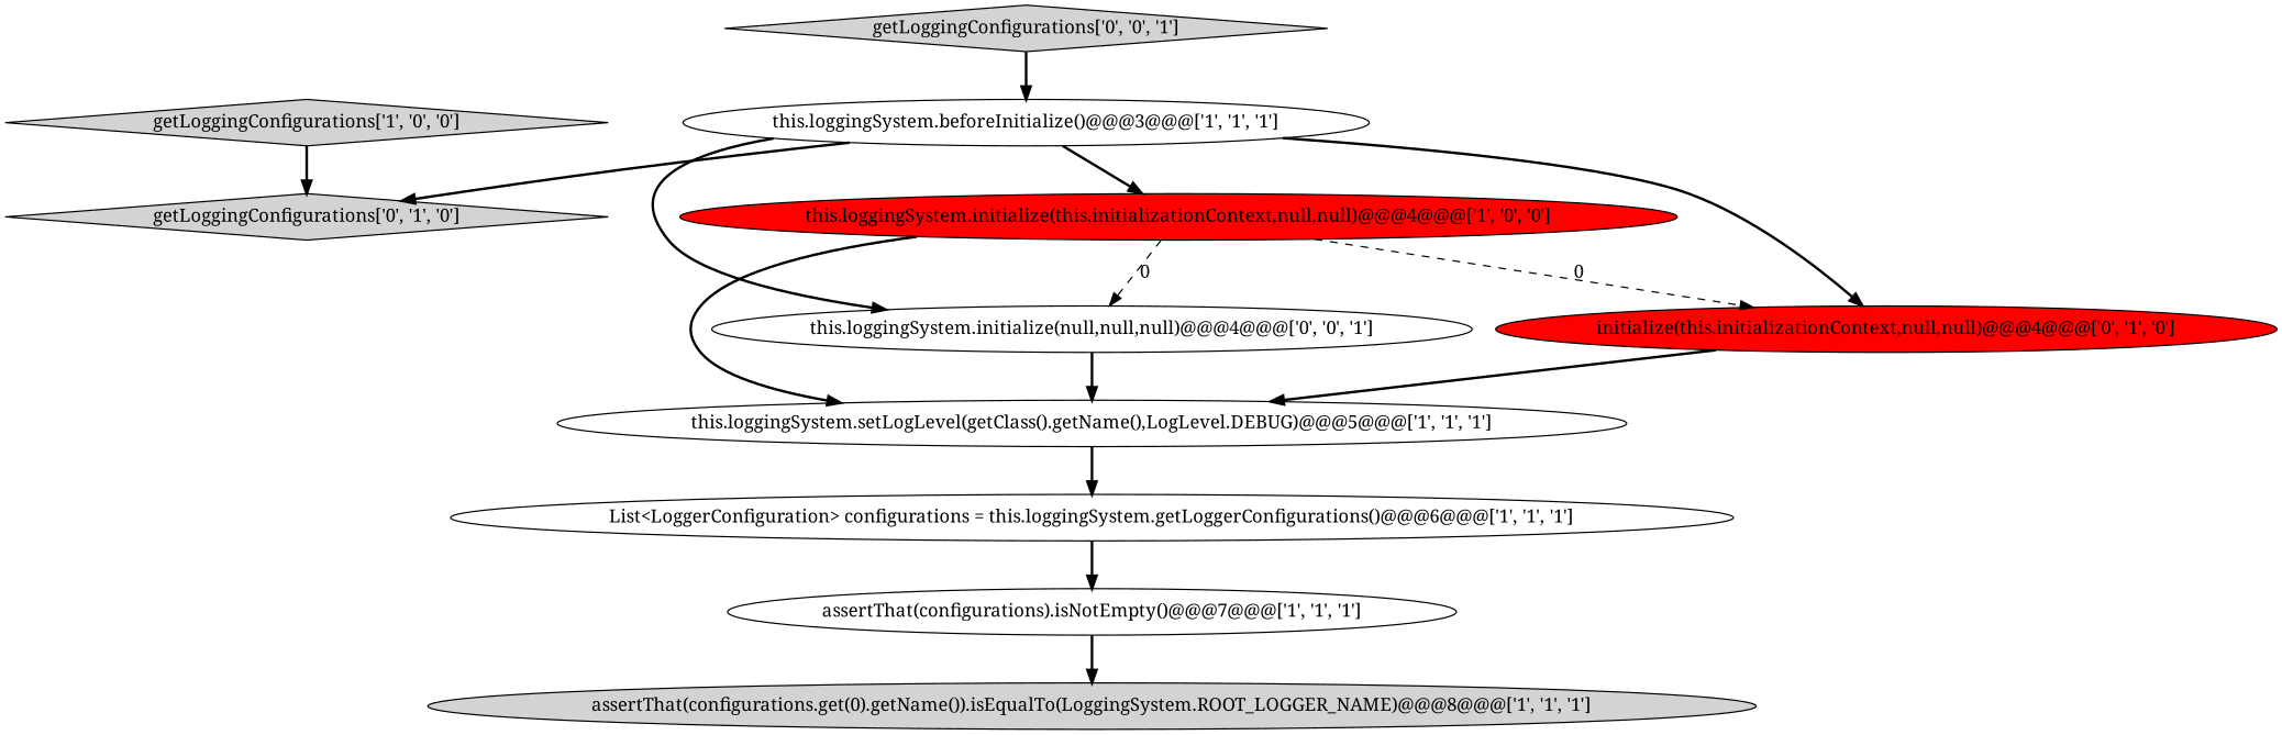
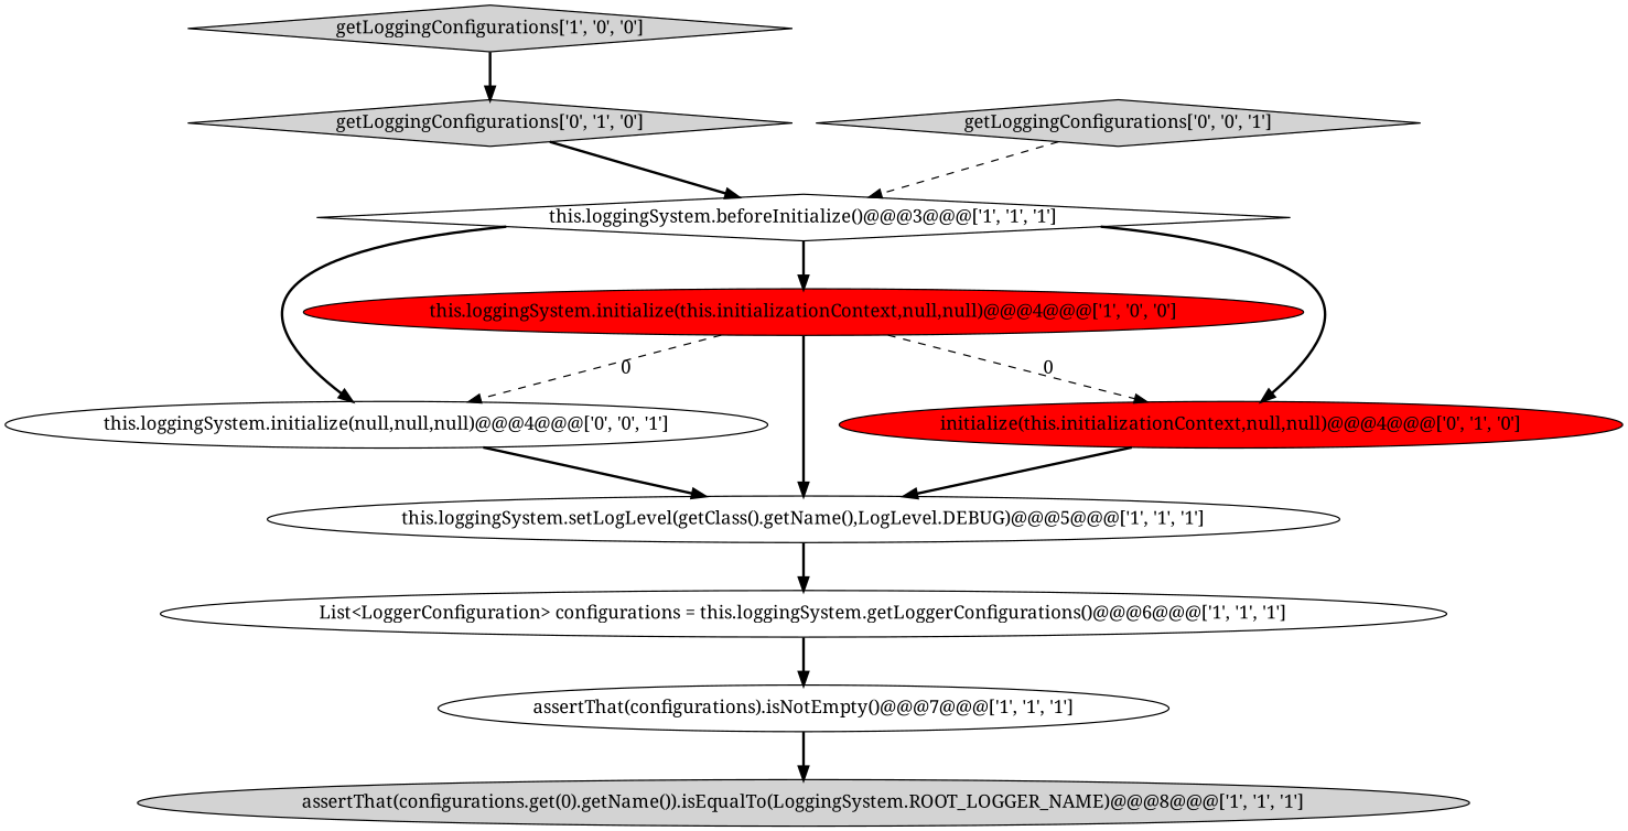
  digraph {
    fontname="Noto Serif"
    node [fillcolor=white fontname="Noto Serif" shape=ellipse style=filled]
    edge [fontname="Noto Serif" style=bold]
    n1 [fillcolor=lightgray label="getLoggingConfigurations['1', '0', '0']" shape=diamond]
    n2 [fillcolor=lightgray label="getLoggingConfigurations['0', '1', '0']" shape=diamond]
-   n3 [label="this.loggingSystem.beforeInitialize()@@@3@@@['1', '1', '1']"]
+   n3 [label="this.loggingSystem.beforeInitialize()@@@3@@@['1', '1', '1']" shape=diamond]
    n4 [fillcolor=red label="this.loggingSystem.initialize(this.initializationContext,null,null)@@@4@@@['1', '0', '0']"]
    n5 [fillcolor=red label="initialize(this.initializationContext,null,null)@@@4@@@['0', '1', '0']"]
    n6 [label="this.loggingSystem.initialize(null,null,null)@@@4@@@['0', '0', '1']"]
    n7 [label="List<LoggerConfiguration> configurations = this.loggingSystem.getLoggerConfigurations()@@@6@@@['1', '1', '1']"]
    n8 [label="assertThat(configurations).isNotEmpty()@@@7@@@['1', '1', '1']"]
    n9 [fillcolor=lightgray label="assertThat(configurations.get(0).getName()).isEqualTo(LoggingSystem.ROOT_LOGGER_NAME)@@@8@@@['1', '1', '1']"]
    n10 [label="this.loggingSystem.setLogLevel(getClass().getName(),LogLevel.DEBUG)@@@5@@@['1', '1', '1']"]
    n11 [fillcolor=lightgray label="getLoggingConfigurations['0', '0', '1']" shape=diamond]
    n1 -> n2
-   n3 -> n2
+   n2 -> n3
    n3 -> n4
    n3 -> n5
    n3 -> n6
    n4 -> n5 [label=0 style=dashed]
    n4 -> n6 [label=0 style=dashed]
    n4 -> n10
    n5 -> n10
    n6 -> n10
    n7 -> n8
    n8 -> n9
    n10 -> n7
-   n11 -> n3
+   n11 -> n3 [style=dashed]
  }
